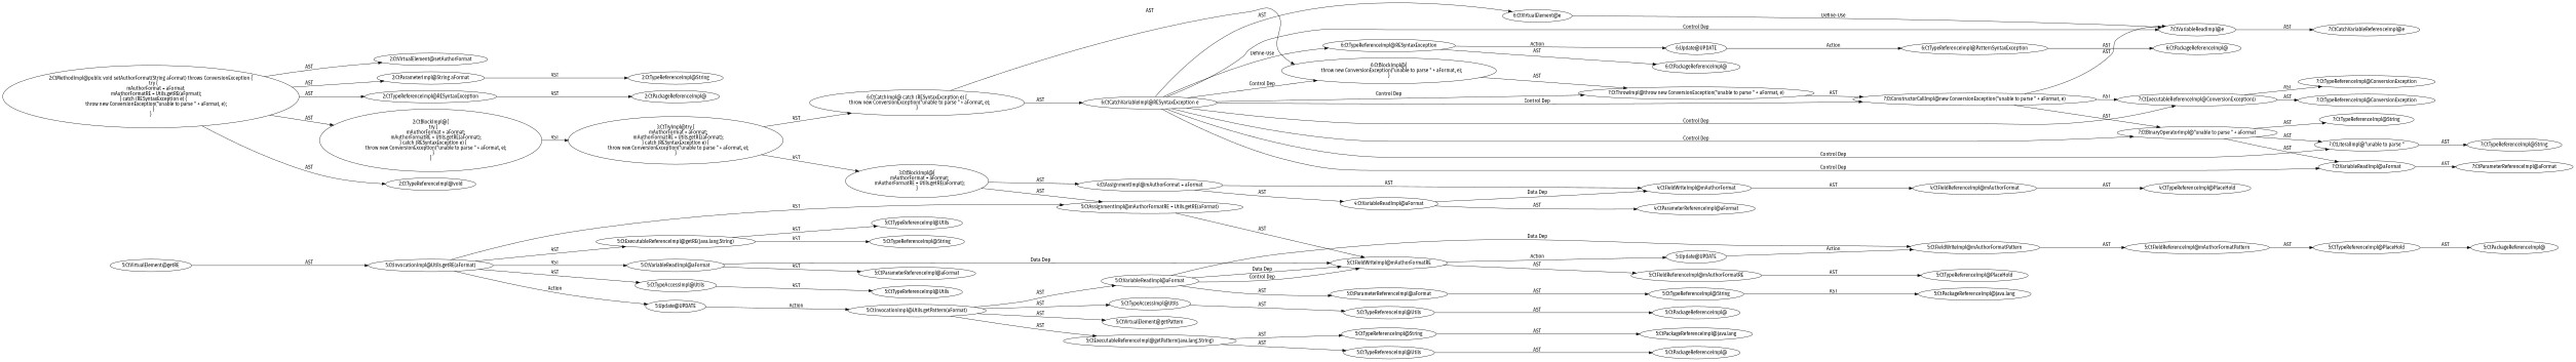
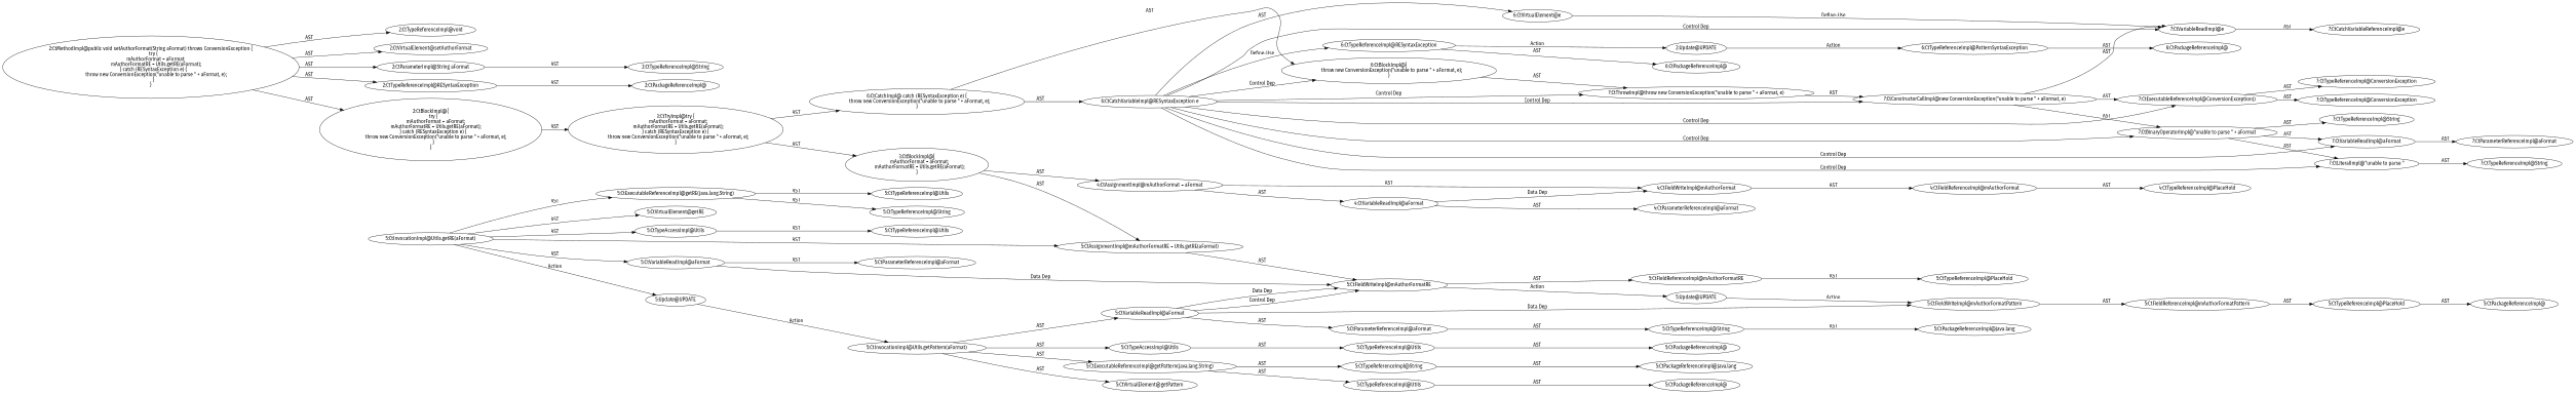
  digraph {
    fontname="Fira Sans"
    rankdir=LR
    node [fontname="Fira Sans" shape=ellipse]
    edge [fontname="Fira Sans"]
    n1 [label="2:CtTypeReferenceImpl@void"]
    n2 [label="2:CtVirtualElement@setAuthorFormat"]
    n3 [label="2:CtParameterImpl@String aFormat"]
    n4 [label="2:CtTypeReferenceImpl@String"]
    n5 [label="2:CtTypeReferenceImpl@RESyntaxException"]
    n6 [label="2:CtPackageReferenceImpl@"]
    n7 [label="4:CtFieldReferenceImpl@mAuthorFormat"]
    n8 [label="4:CtTypeReferenceImpl@PlaceHold"]
    n9 [label="4:CtFieldWriteImpl@mAuthorFormat"]
    n10 [label="4:CtVariableReadImpl@aFormat"]
    n11 [label="4:CtParameterReferenceImpl@aFormat"]
    n12 [label="4:CtAssignmentImpl@mAuthorFormat = aFormat"]
    n13 [label="5:CtFieldReferenceImpl@mAuthorFormatRE"]
    n14 [label="5:CtTypeReferenceImpl@PlaceHold"]
    n15 [label="5:CtFieldWriteImpl@mAuthorFormatRE"]
    n16 [label="5:Update@UPDATE"]
    n17 [label="5:CtFieldWriteImpl@mAuthorFormatPattern"]
    n18 [label="5:CtExecutableReferenceImpl@getRE(java.lang.String)"]
    n19 [label="5:CtTypeReferenceImpl@Utils"]
    n20 [label="5:CtTypeReferenceImpl@String"]
    n21 [label="5:CtVirtualElement@getRE"]
    n22 [label="5:CtTypeAccessImpl@Utils"]
    n23 [label="5:CtTypeReferenceImpl@Utils"]
    n24 [label="5:CtVariableReadImpl@aFormat"]
    n25 [label="5:CtParameterReferenceImpl@aFormat"]
    n26 [label="5:CtInvocationImpl@Utils.getRE(aFormat)"]
    n27 [label="5:Update@UPDATE"]
    n28 [label="5:CtAssignmentImpl@mAuthorFormatRE = Utils.getRE(aFormat)"]
    n29 [label="5:CtInvocationImpl@Utils.getPattern(aFormat)"]
    n30 [label="3:CtBlockImpl@\{\n    mAuthorFormat = aFormat;\n    mAuthorFormatRE = Utils.getRE(aFormat);\n\}"]
    n31 [label="6:CtVirtualElement@e"]
    n32 [label="7:CtVariableReadImpl@e"]
    n33 [label="7:CtCatchVariableReferenceImpl@e"]
    n34 [label="6:CtTypeReferenceImpl@RESyntaxException"]
    n35 [label="6:CtPackageReferenceImpl@"]
-   n36 [label="6:Update@UPDATE"]
+   n36 [label="2:Update@UPDATE"]
    n37 [label="6:CtTypeReferenceImpl@PatternSyntaxException"]
    n38 [label="6:CtCatchVariableImpl@RESyntaxException e"]
    n39 [label="7:CtExecutableReferenceImpl@ConversionException()"]
    n40 [label="7:CtLiteralImpl@\"unable to parse \""]
    n41 [label="7:CtVariableReadImpl@aFormat"]
    n42 [label="7:CtBinaryOperatorImpl@\"unable to parse \" + aFormat"]
    n43 [label="7:CtConstructorCallImpl@new ConversionException(\"unable to parse \" + aFormat, e)"]
    n44 [label="7:CtThrowImpl@throw new ConversionException(\"unable to parse \" + aFormat, e)"]
    n45 [label="6:CtBlockImpl@\{\n    throw new ConversionException(\"unable to parse \" + aFormat, e);\n\}"]
    n46 [label="7:CtTypeReferenceImpl@ConversionException"]
    n47 [label="7:CtTypeReferenceImpl@ConversionException"]
    n48 [label="7:CtTypeReferenceImpl@String"]
    n49 [label="7:CtParameterReferenceImpl@aFormat"]
    n50 [label="7:CtTypeReferenceImpl@String"]
    n51 [label="6:CtCatchImpl@ catch (RESyntaxException e) \{\n    throw new ConversionException(\"unable to parse \" + aFormat, e);\n\}"]
    n52 [label="3:CtTryImpl@try \{\n    mAuthorFormat = aFormat;\n    mAuthorFormatRE = Utils.getRE(aFormat);\n\} catch (RESyntaxException e) \{\n    throw new ConversionException(\"unable to parse \" + aFormat, e);\n\}"]
    n53 [label="2:CtBlockImpl@\{\n    try \{\n        mAuthorFormat = aFormat;\n        mAuthorFormatRE = Utils.getRE(aFormat);\n    \} catch (RESyntaxException e) \{\n        throw new ConversionException(\"unable to parse \" + aFormat, e);\n    \}\n\}"]
    n54 [label="2:CtMethodImpl@public void setAuthorFormat(String aFormat) throws ConversionException \{\n    try \{\n        mAuthorFormat = aFormat;\n        mAuthorFormatRE = Utils.getRE(aFormat);\n    \} catch (RESyntaxException e) \{\n        throw new ConversionException(\"unable to parse \" + aFormat, e);\n    \}\n\}"]
    n55 [label="5:CtFieldReferenceImpl@mAuthorFormatPattern"]
    n56 [label="5:CtPackageReferenceImpl@"]
    n57 [label="5:CtTypeReferenceImpl@PlaceHold"]
    n58 [label="5:CtTypeAccessImpl@Utils"]
    n59 [label="5:CtExecutableReferenceImpl@getPattern(java.lang.String)"]
    n60 [label="5:CtVariableReadImpl@aFormat"]
    n61 [label="5:CtVirtualElement@getPattern"]
    n62 [label="5:CtPackageReferenceImpl@"]
    n63 [label="5:CtTypeReferenceImpl@Utils"]
    n64 [label="5:CtPackageReferenceImpl@"]
    n65 [label="5:CtTypeReferenceImpl@Utils"]
    n66 [label="5:CtPackageReferenceImpl@java.lang"]
    n67 [label="5:CtTypeReferenceImpl@String"]
    n68 [label="5:CtPackageReferenceImpl@java.lang"]
    n69 [label="5:CtTypeReferenceImpl@String"]
    n70 [label="5:CtParameterReferenceImpl@aFormat"]
    n71 [label="6:CtPackageReferenceImpl@"]
    n3 -> n4 [label=AST]
    n5 -> n6 [label=AST]
    n7 -> n8 [label=AST]
    n9 -> n7 [label=AST]
    n10 -> n9 [label="Data Dep"]
    n10 -> n11 [label=AST]
    n12 -> n9 [label=AST]
    n12 -> n10 [label=AST]
    n13 -> n14 [label=AST]
    n15 -> n13 [label=AST]
    n15 -> n16 [label=Action]
    n16 -> n17 [label=Action]
    n17 -> n55 [label=AST]
    n18 -> n19 [label=AST]
    n18 -> n20 [label=AST]
    n22 -> n23 [label=AST]
    n24 -> n15 [label="Data Dep"]
    n24 -> n25 [label=AST]
    n26 -> n18 [label=AST]
-   n21 -> n26 [label=AST]
+   n26 -> n21 [label=AST]
    n26 -> n22 [label=AST]
    n26 -> n24 [label=AST]
    n26 -> n27 [label=Action]
    n26 -> n28 [label=AST]
    n27 -> n29 [label=Action]
    n28 -> n15 [label=AST]
    n29 -> n58 [label=AST]
    n29 -> n59 [label=AST]
    n29 -> n60 [label=AST]
    n29 -> n61 [label=AST]
    n30 -> n12 [label=AST]
    n30 -> n28 [label=AST]
    n31 -> n32 [label="Define-Use"]
    n32 -> n33 [label=AST]
    n34 -> n35 [label=AST]
    n34 -> n36 [label=Action]
    n36 -> n37 [label=Action]
    n37 -> n71 [label=AST]
    n38 -> n31 [label=AST]
    n38 -> n32 [label="Control Dep"]
    n38 -> n34 [label="Define-Use"]
    n38 -> n39 [label="Control Dep"]
    n38 -> n40 [label="Control Dep"]
    n38 -> n41 [label="Control Dep"]
    n38 -> n42 [label="Control Dep"]
    n38 -> n43 [label="Control Dep"]
    n38 -> n44 [label="Control Dep"]
    n38 -> n45 [label="Control Dep"]
    n39 -> n46 [label=AST]
    n39 -> n47 [label=AST]
    n40 -> n48 [label=AST]
    n41 -> n49 [label=AST]
    n42 -> n40 [label=AST]
    n42 -> n41 [label=AST]
    n42 -> n50 [label=AST]
    n43 -> n32 [label=AST]
    n43 -> n39 [label=AST]
    n43 -> n42 [label=AST]
    n44 -> n43 [label=AST]
    n45 -> n44 [label=AST]
    n51 -> n38 [label=AST]
    n51 -> n45 [label=AST]
    n52 -> n30 [label=AST]
    n52 -> n51 [label=AST]
    n53 -> n52 [label=AST]
    n54 -> n1 [label=AST]
    n54 -> n2 [label=AST]
    n54 -> n3 [label=AST]
    n54 -> n5 [label=AST]
    n54 -> n53 [label=AST]
    n55 -> n57 [label=AST]
    n57 -> n56 [label=AST]
    n58 -> n63 [label=AST]
    n59 -> n65 [label=AST]
    n59 -> n67 [label=AST]
    n60 -> n15 [label="Data Dep"]
    n60 -> n15 [label="Control Dep"]
    n60 -> n17 [label="Data Dep"]
    n60 -> n70 [label=AST]
    n63 -> n62 [label=AST]
    n65 -> n64 [label=AST]
    n67 -> n66 [label=AST]
    n69 -> n68 [label=AST]
    n70 -> n69 [label=AST]
  }
